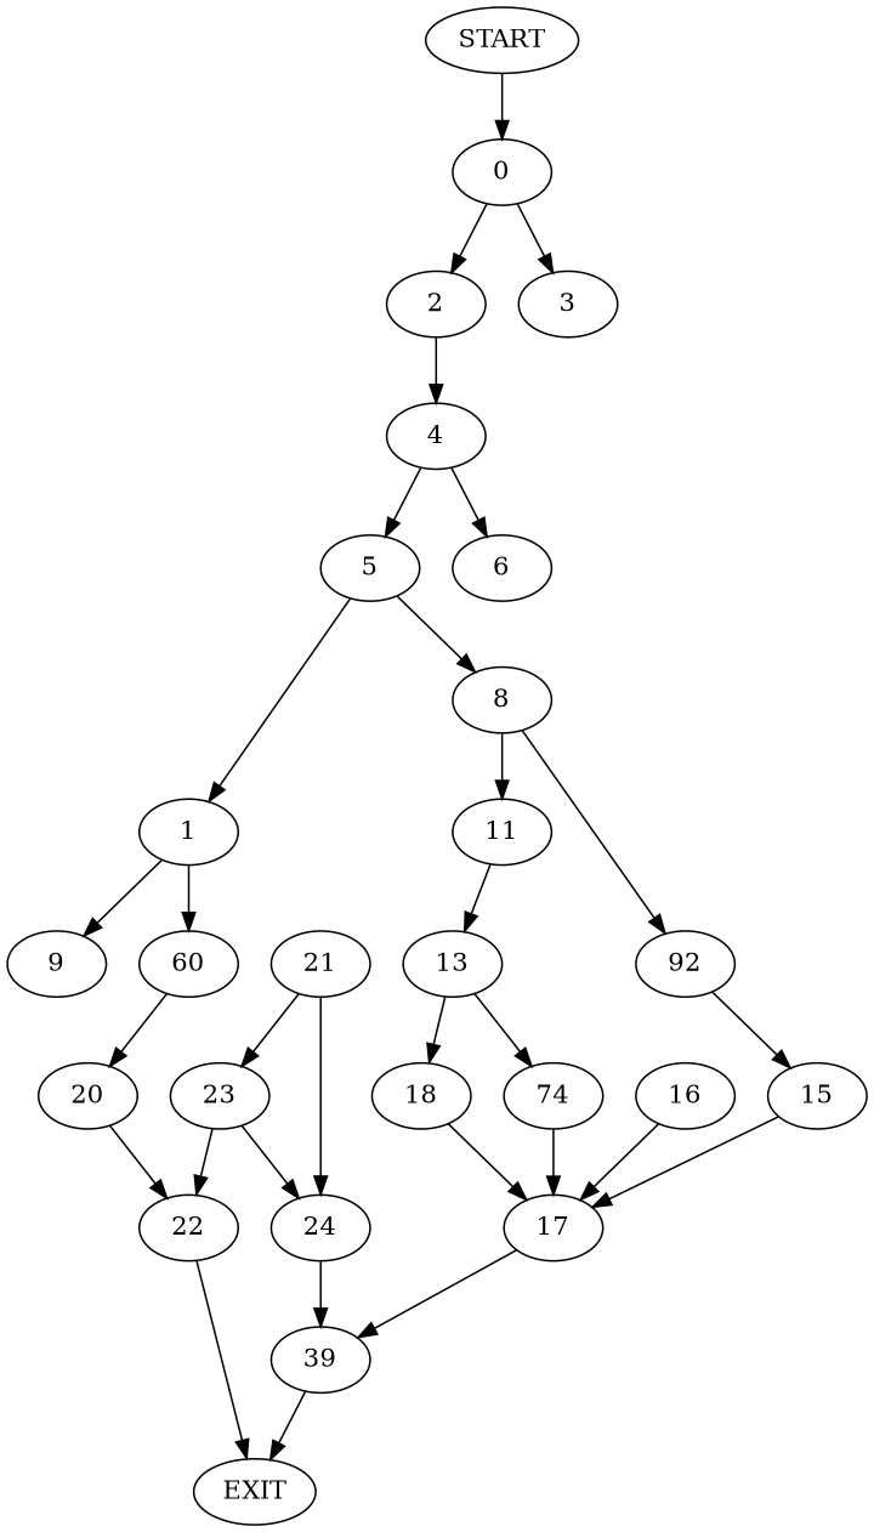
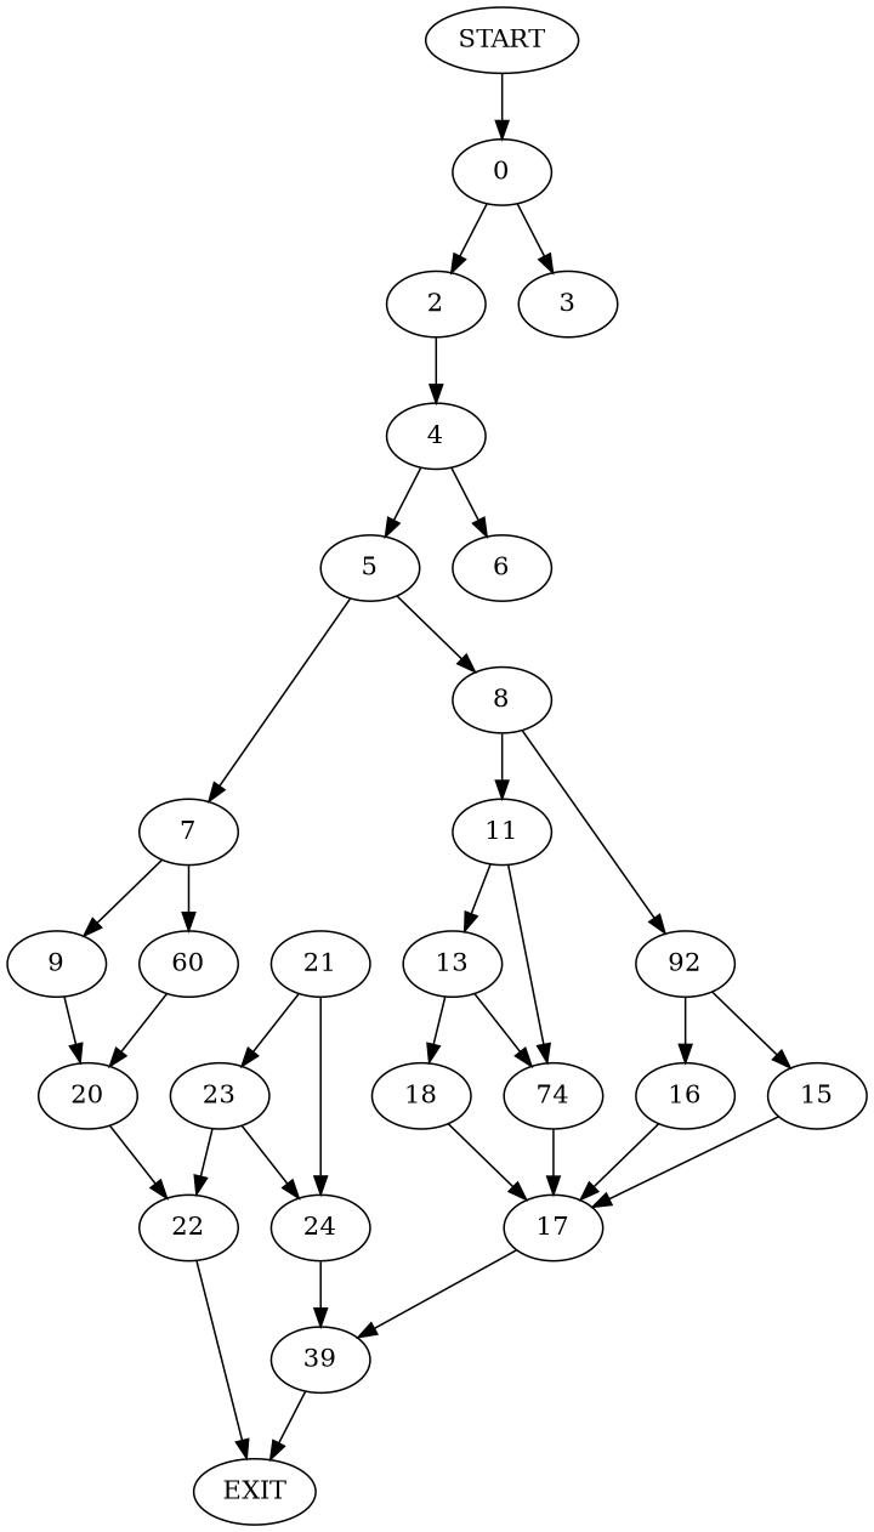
  digraph {
    n1 [label=START]
    n2 [label=0]
    2
    3
    n5 [label=EXIT]
    4
    5
    6
-   7 [label=1]
+   7
    8
    9
    n12 [label=60]
    11
    n14 [label=92]
    20
    13
    n17 [label=74]
    15
    16
    22
    18
    17
    n23 [label=39]
    21
    23
    24
    n1 -> n2
    n2 -> 2
    n2 -> 3
    2 -> 4
    4 -> 5
    4 -> 6
    5 -> 7
    5 -> 8
    7 -> 9
    7 -> n12
    8 -> 11
    8 -> n14
+   9 -> 20
    n12 -> 20
    11 -> 13
+   11 -> n17
    n14 -> 15
+   n14 -> 16
    20 -> 22
    13 -> n17
    13 -> 18
    n17 -> 17
    15 -> 17
    16 -> 17
    22 -> n5
    18 -> 17
    17 -> n23
    n23 -> n5
    21 -> 23
    21 -> 24
    23 -> 22
    23 -> 24
    24 -> n23
  }
